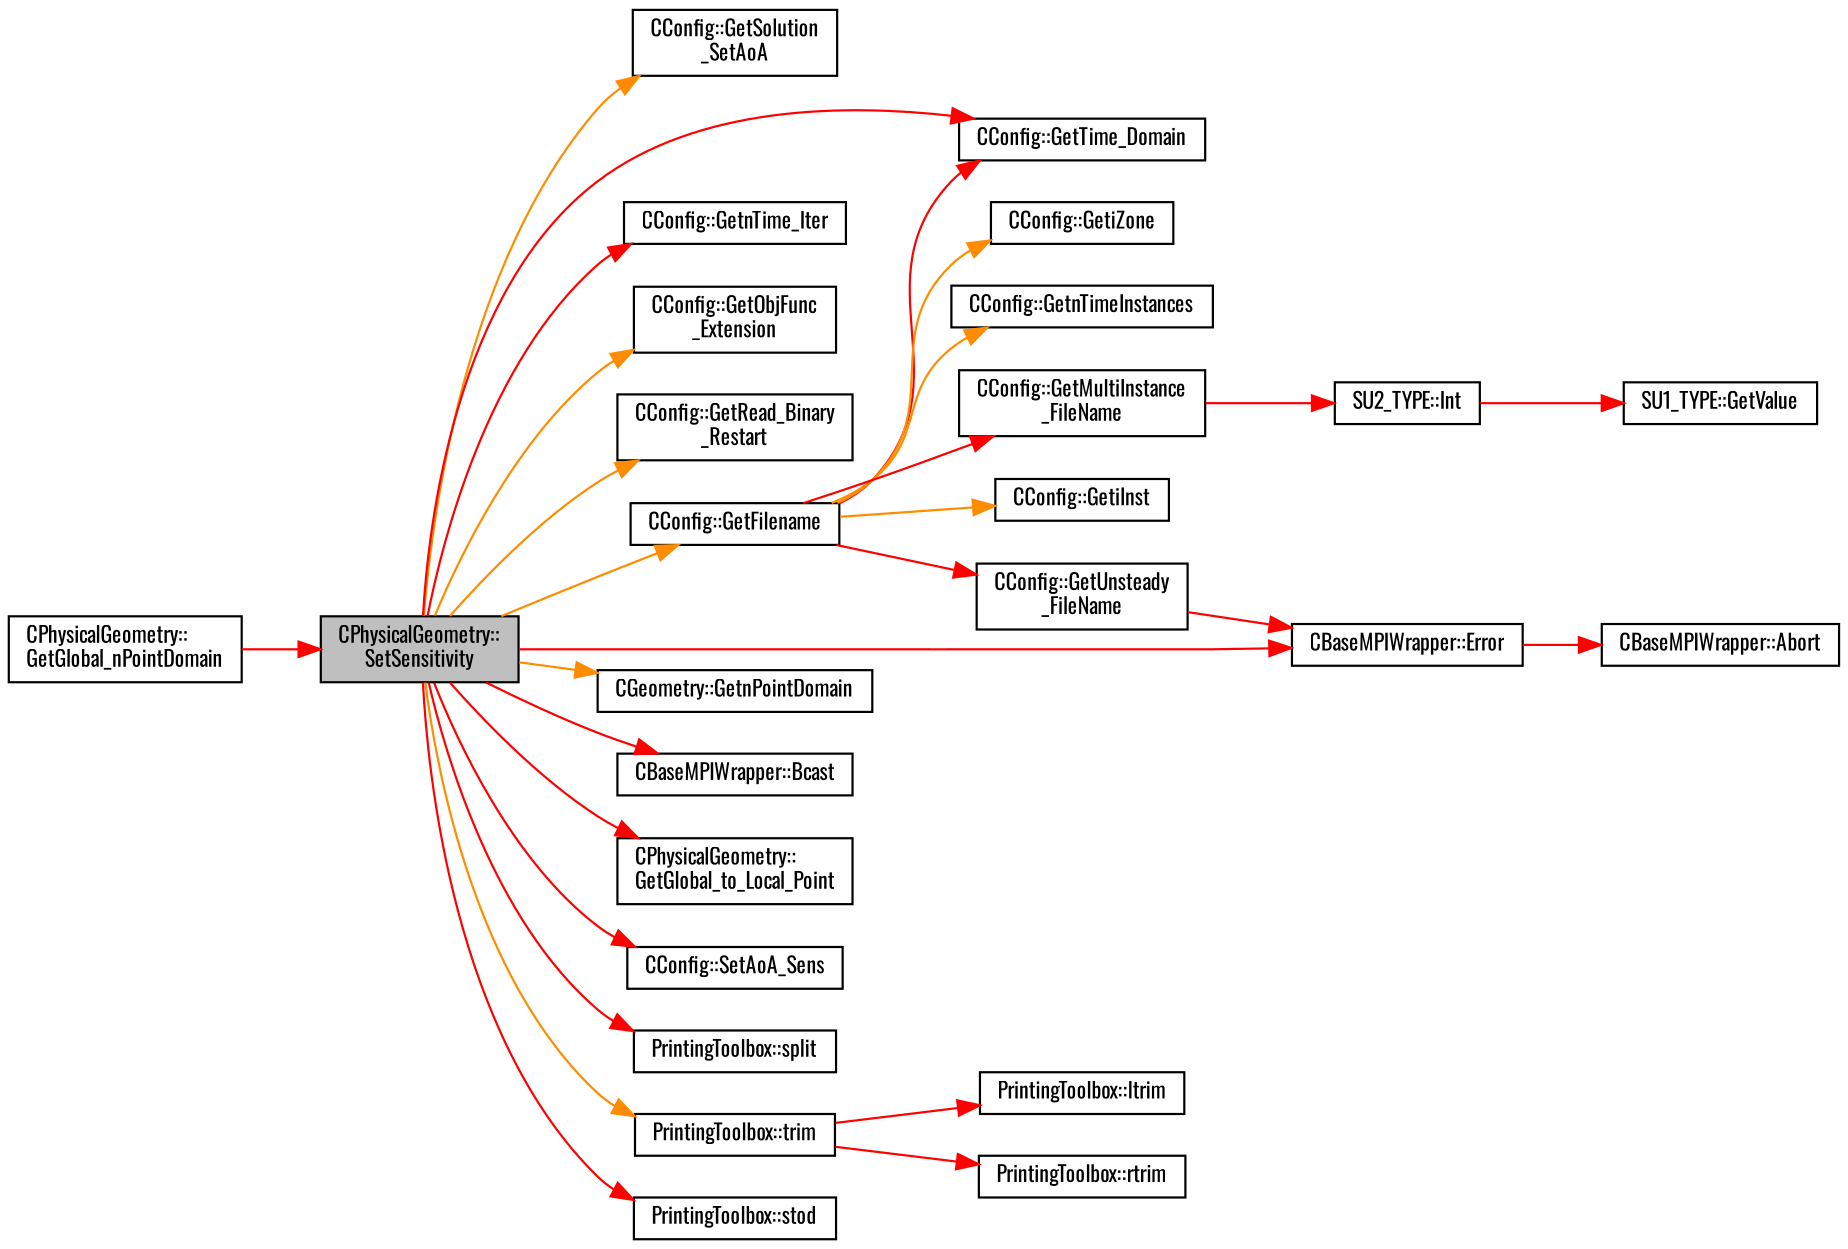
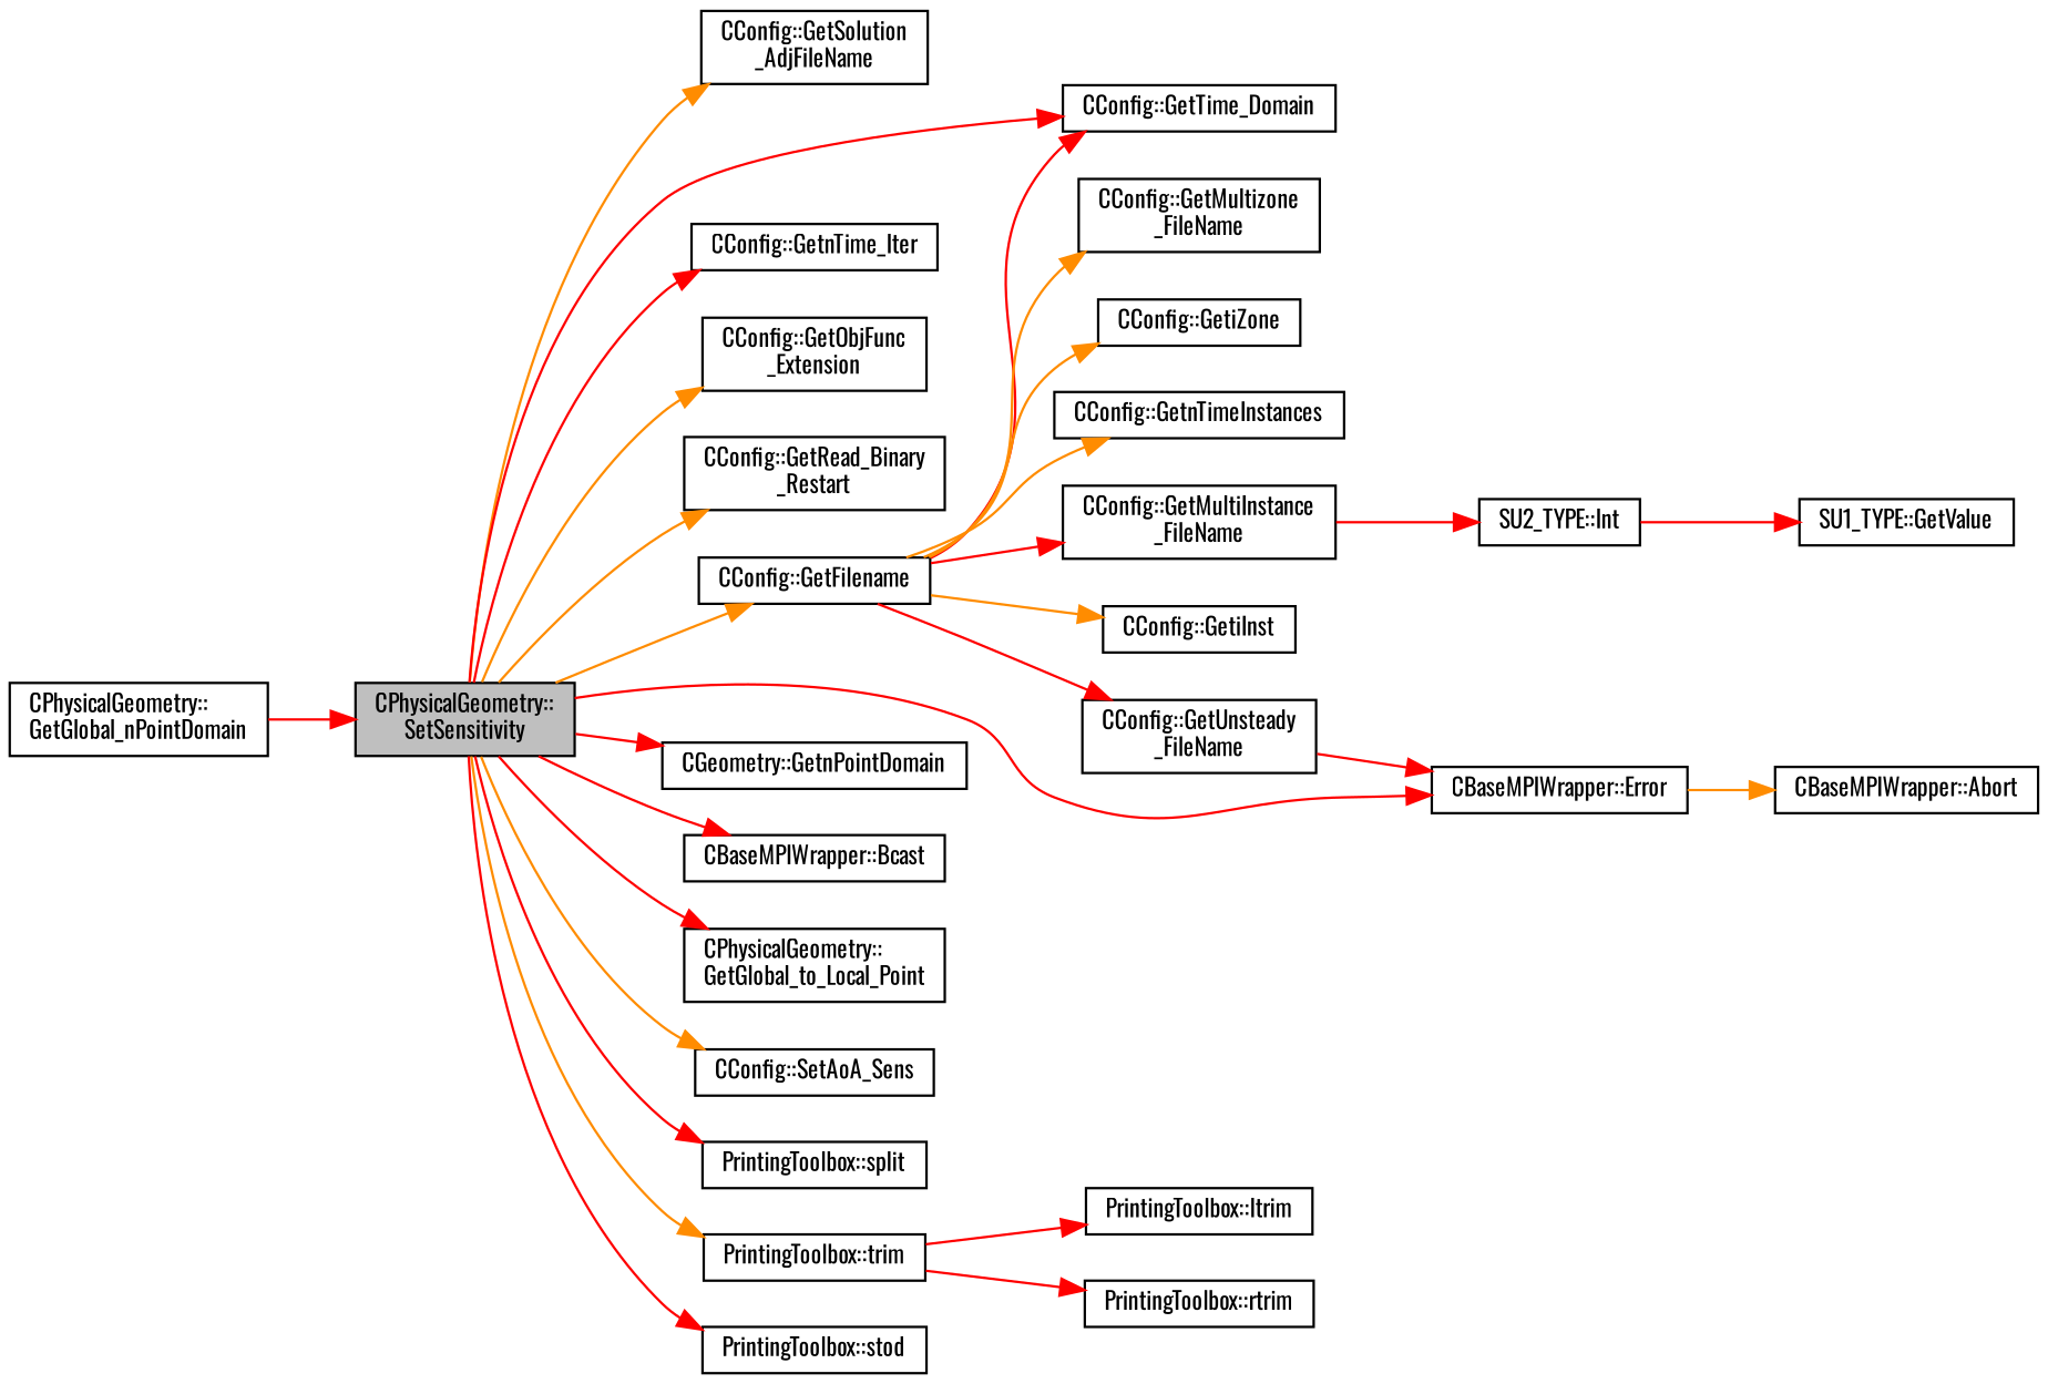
  digraph {
    fontname=Oswald
    rankdir=LR
    node [color=black fillcolor=white fontname=Oswald fontsize=10 shape=record style=filled]
    edge [color=red fontname=Oswald fontsize=10 labelfontname=Helvetica labelfontsize=10 style=solid]
    n1 [fillcolor=grey75 fontcolor=black height=0.2 label="CPhysicalGeometry::\lSetSensitivity" width=0.4]
-   n2 [height=0.2 label="CConfig::GetSolution\l_SetAoA" width=0.4]
+   n2 [height=0.2 label="CConfig::GetSolution\l_AdjFileName" width=0.4]
    n3 [height=0.2 label="CConfig::GetTime_Domain" width=0.4]
    n4 [height=0.2 label="CConfig::GetnTime_Iter" width=0.4]
    n5 [height=0.2 label="CConfig::GetObjFunc\l_Extension" width=0.4]
    n6 [height=0.2 label="CConfig::GetRead_Binary\l_Restart" width=0.4]
    n7 [height=0.2 label="CConfig::GetFilename" width=0.4]
    n8 [height=0.2 label="CBaseMPIWrapper::Error" width=0.4]
    n9 [height=0.2 label="CGeometry::GetnPointDomain" width=0.4]
    n10 [height=0.2 label="CBaseMPIWrapper::Bcast" width=0.4]
    n11 [height=0.2 label="CPhysicalGeometry::\lGetGlobal_to_Local_Point" width=0.4]
    n12 [height=0.2 label="CConfig::SetAoA_Sens" width=0.4]
    n13 [height=0.2 label="PrintingToolbox::split" width=0.4]
    n14 [height=0.2 label="PrintingToolbox::trim" width=0.4]
    n15 [height=0.2 label="PrintingToolbox::stod" width=0.4]
+   n16 [height=0.2 label="CConfig::GetMultizone\l_FileName" width=0.4]
    n17 [height=0.2 label="CConfig::GetiZone" width=0.4]
    n18 [height=0.2 label="CConfig::GetnTimeInstances" width=0.4]
    n19 [height=0.2 label="CConfig::GetMultiInstance\l_FileName" width=0.4]
    n20 [height=0.2 label="CConfig::GetiInst" width=0.4]
    n21 [height=0.2 label="CConfig::GetUnsteady\l_FileName" width=0.4]
    n22 [height=0.2 label="CBaseMPIWrapper::Abort" width=0.4]
    n23 [height=0.2 label="CPhysicalGeometry::\lGetGlobal_nPointDomain" width=0.4]
    n24 [height=0.2 label="PrintingToolbox::ltrim" width=0.4]
    n25 [height=0.2 label="PrintingToolbox::rtrim" width=0.4]
    n26 [height=0.2 label="SU2_TYPE::Int" width=0.4]
    n27 [height=0.2 label="SU1_TYPE::GetValue" width=0.4]
    n1 -> n2 [color=darkorange]
    n1 -> n3
    n1 -> n4
    n1 -> n5 [color=darkorange]
    n1 -> n6 [color=darkorange]
    n1 -> n7 [color=darkorange]
    n1 -> n8
-   n1 -> n9 [color=darkorange]
+   n1 -> n9
    n1 -> n10
    n1 -> n11
-   n1 -> n12
+   n1 -> n12 [color=darkorange]
    n1 -> n13
    n1 -> n14 [color=darkorange]
    n1 -> n15
    n7 -> n3
+   n7 -> n16 [color=darkorange]
    n7 -> n17 [color=darkorange]
    n7 -> n18 [color=darkorange]
    n7 -> n19
    n7 -> n20 [color=darkorange]
    n7 -> n21
-   n8 -> n22
+   n8 -> n22 [color=darkorange]
    n14 -> n24
    n14 -> n25
    n19 -> n26
    n21 -> n8
    n23 -> n1
    n26 -> n27
  }
